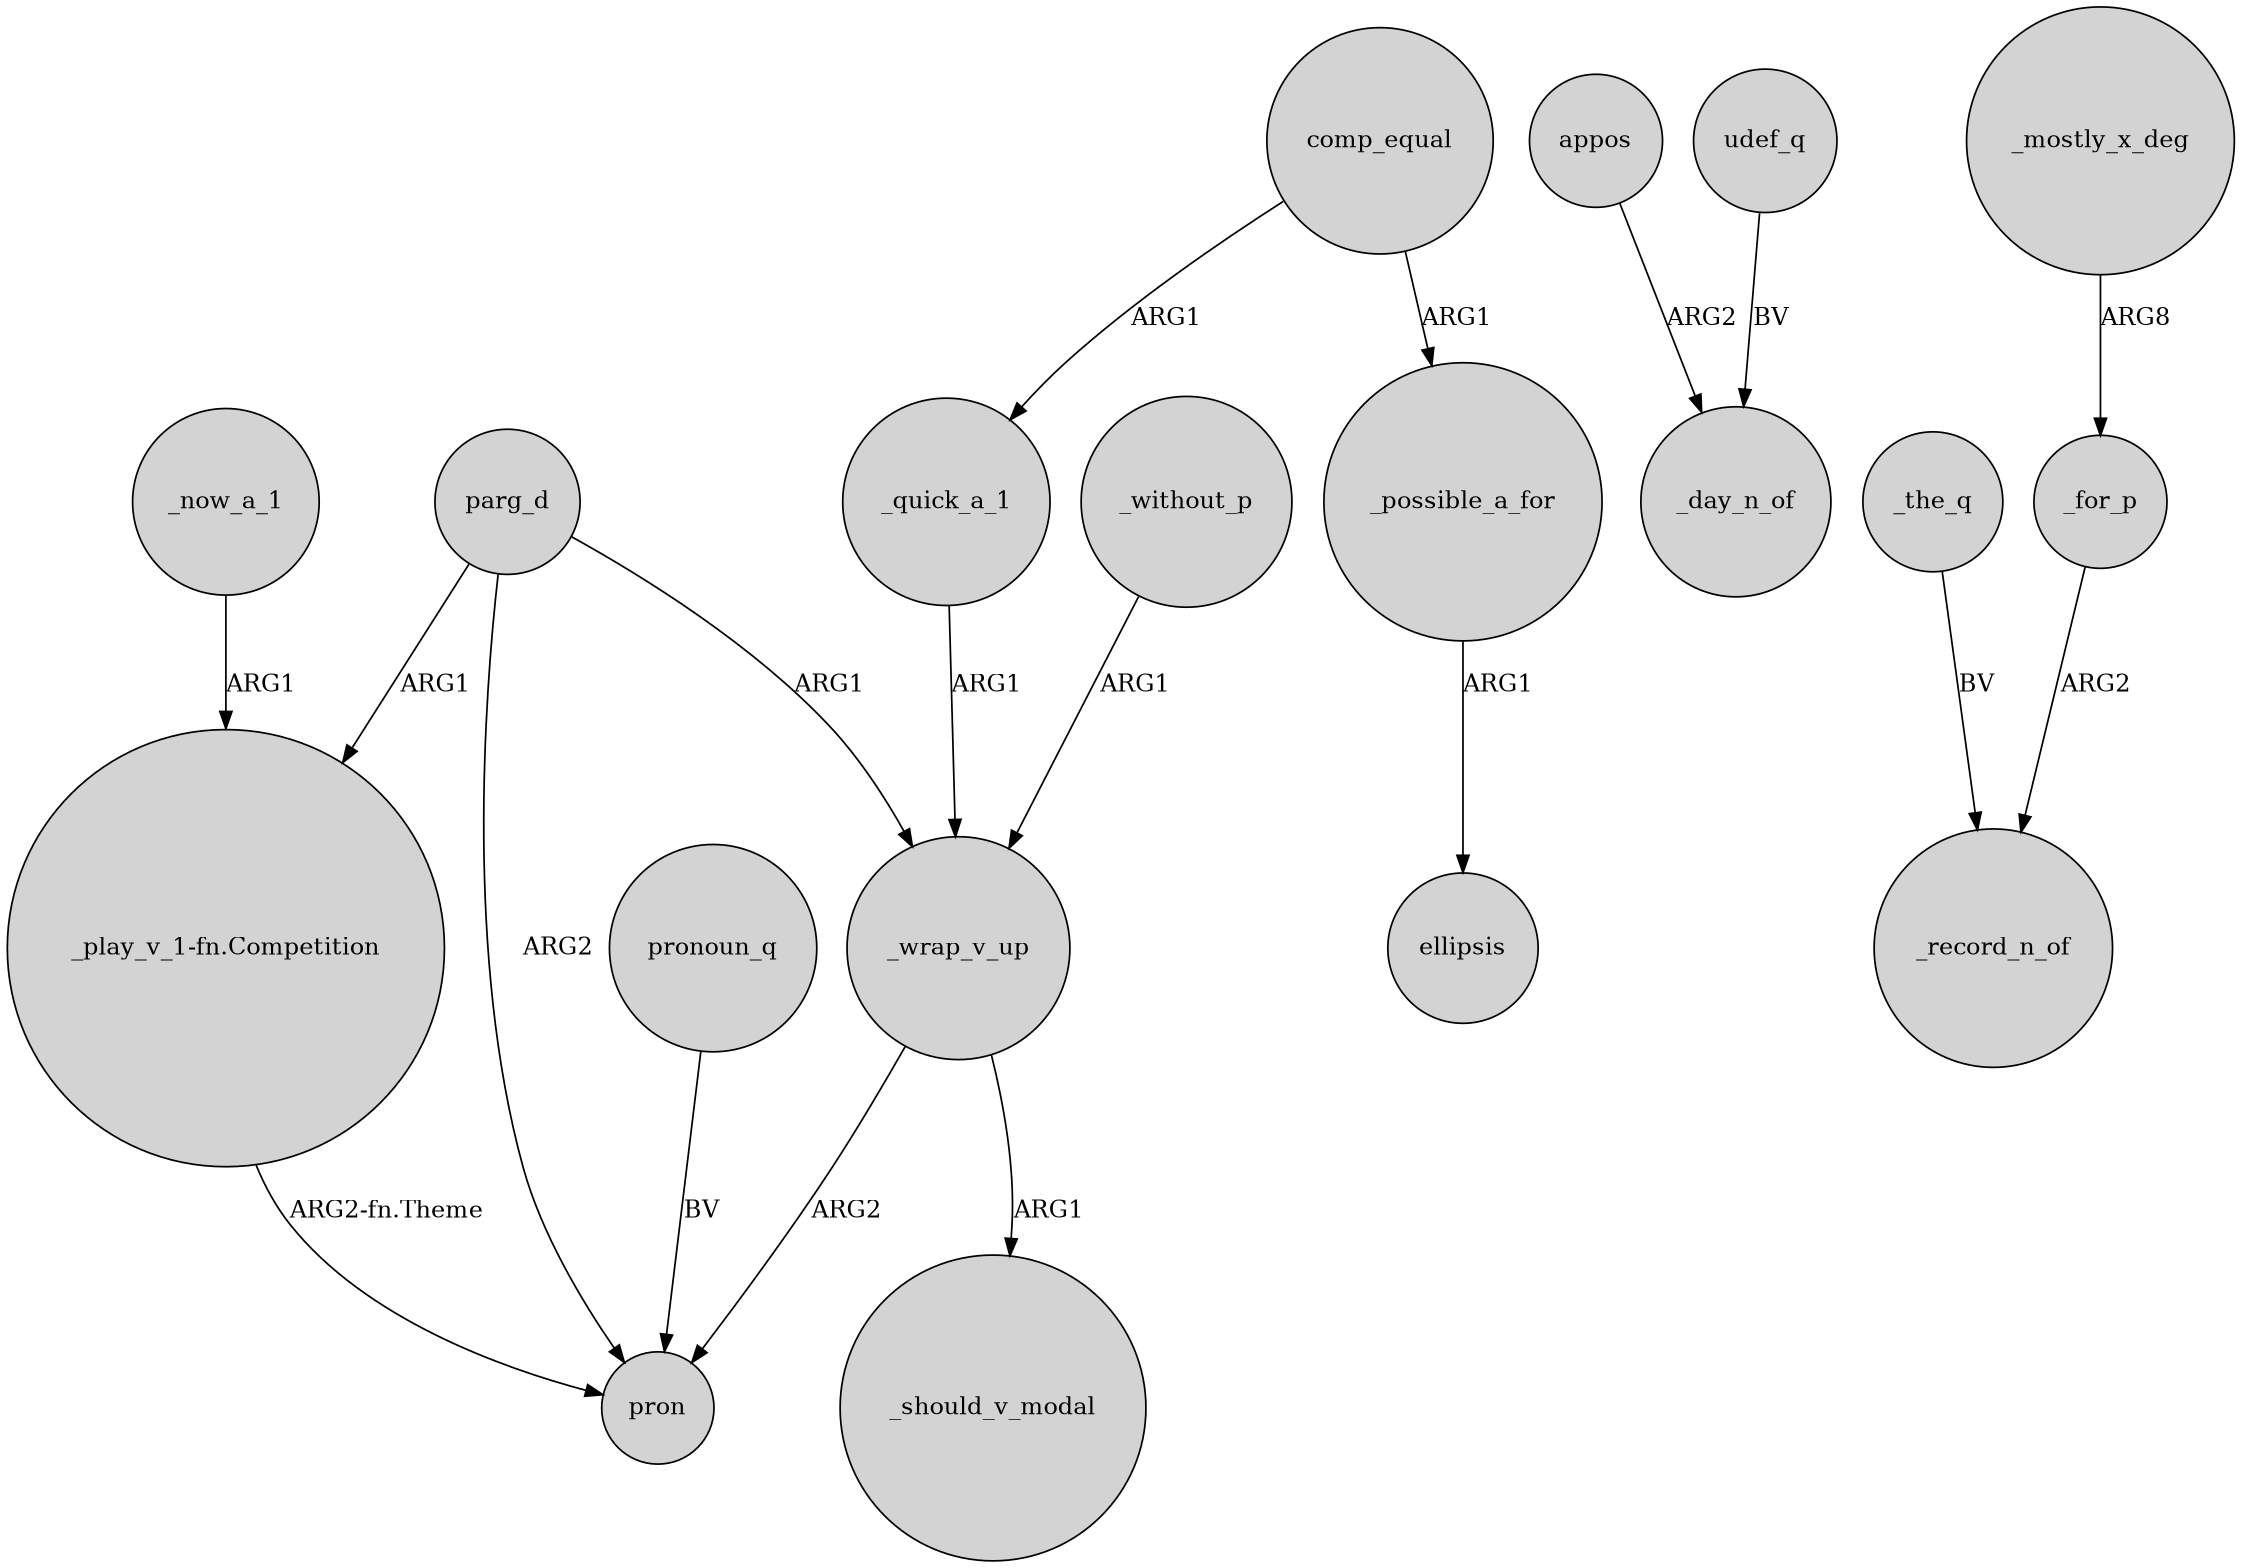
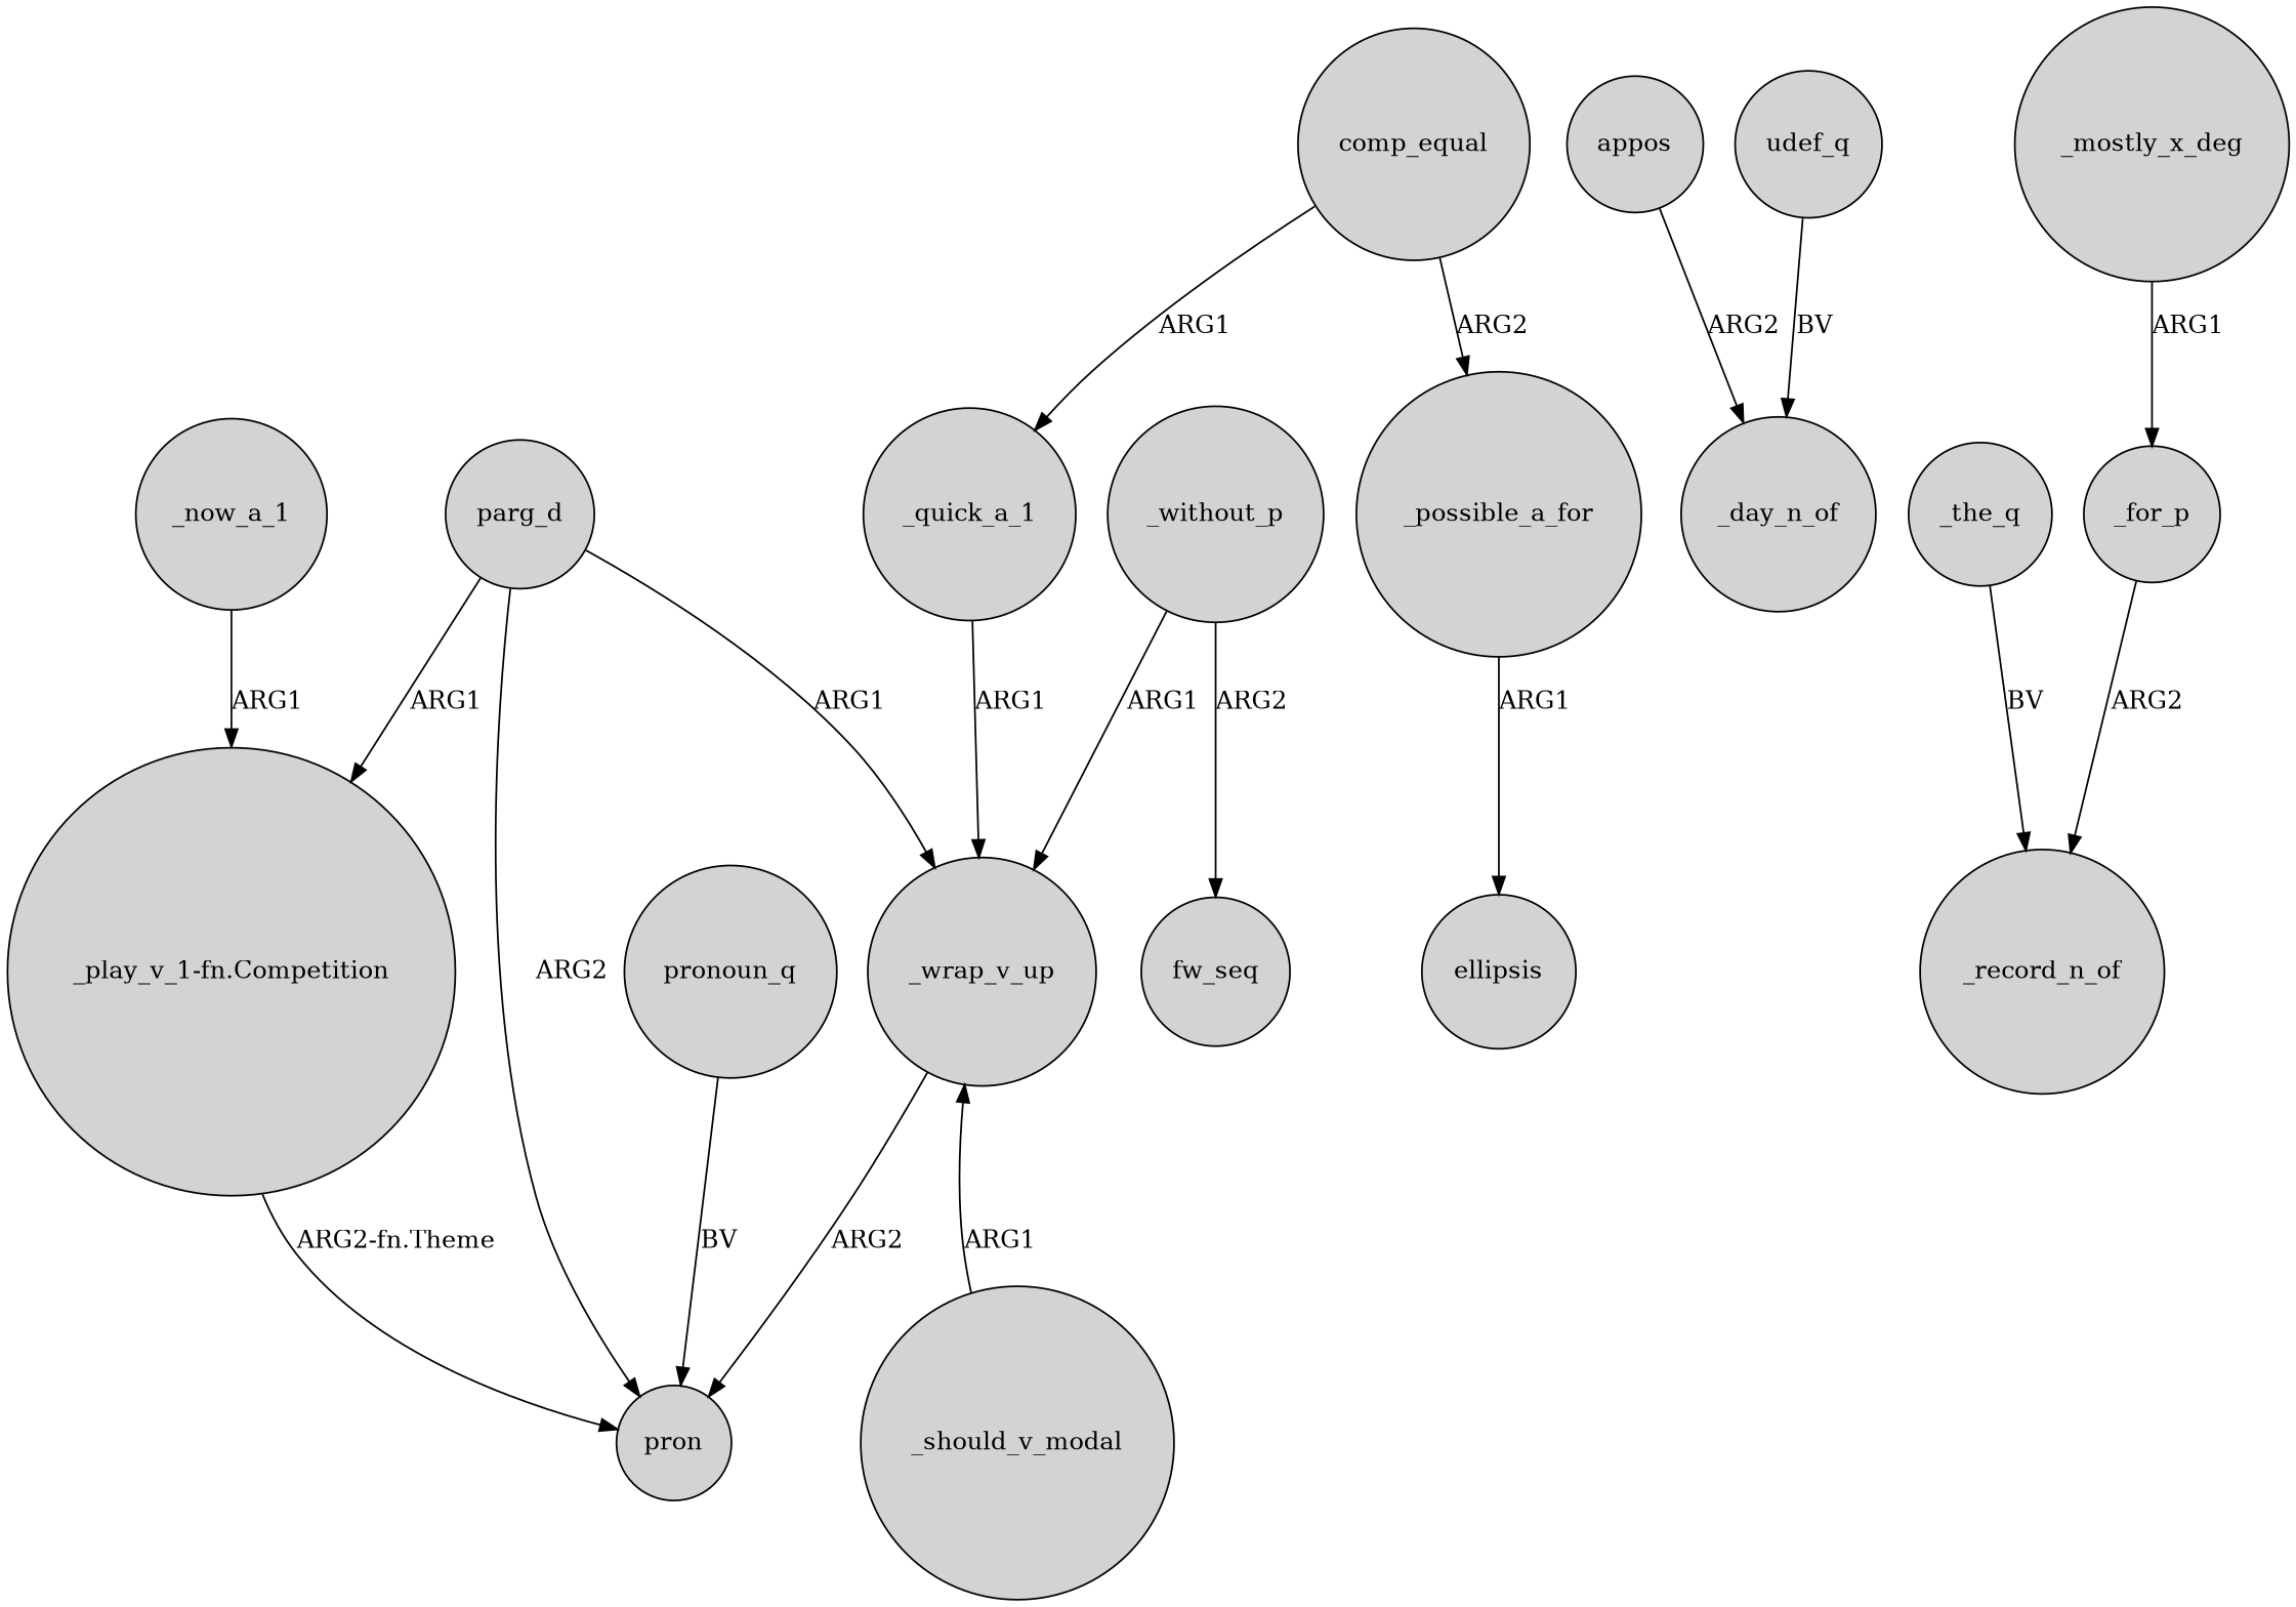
  digraph {
    node [shape=circle style=filled]
    _now_a_1
    "_play_v_1-fn.Competition"
    pron
    _wrap_v_up
    appos
    _day_n_of
    _possible_a_for
    ellipsis
    udef_q
    parg_d
    comp_equal
    _quick_a_1
    _for_p
    _record_n_of
    pronoun_q
    _without_p
+   fw_seq
    _mostly_x_deg
    _the_q
    _should_v_modal
    _now_a_1 -> "_play_v_1-fn.Competition" [label=ARG1]
    "_play_v_1-fn.Competition" -> pron [label="ARG2-fn.Theme"]
    _wrap_v_up -> pron [label=ARG2]
    appos -> _day_n_of [label=ARG2]
    _possible_a_for -> ellipsis [label=ARG1]
    udef_q -> _day_n_of [label=BV]
    parg_d -> "_play_v_1-fn.Competition" [label=ARG1]
    parg_d -> pron [label=ARG2]
    parg_d -> _wrap_v_up [label=ARG1]
-   comp_equal -> _possible_a_for [label=ARG1]
+   comp_equal -> _possible_a_for [label=ARG2]
    comp_equal -> _quick_a_1 [label=ARG1]
    _quick_a_1 -> _wrap_v_up [label=ARG1]
    _for_p -> _record_n_of [label=ARG2]
    pronoun_q -> pron [label=BV]
    _without_p -> _wrap_v_up [label=ARG1]
-   _mostly_x_deg -> _for_p [label=ARG8]
+   _without_p -> fw_seq [label=ARG2]
+   _mostly_x_deg -> _for_p [label=ARG1]
    _the_q -> _record_n_of [label=BV]
-   _wrap_v_up -> _should_v_modal [label=ARG1]
+   _should_v_modal -> _wrap_v_up [label=ARG1]
  }
